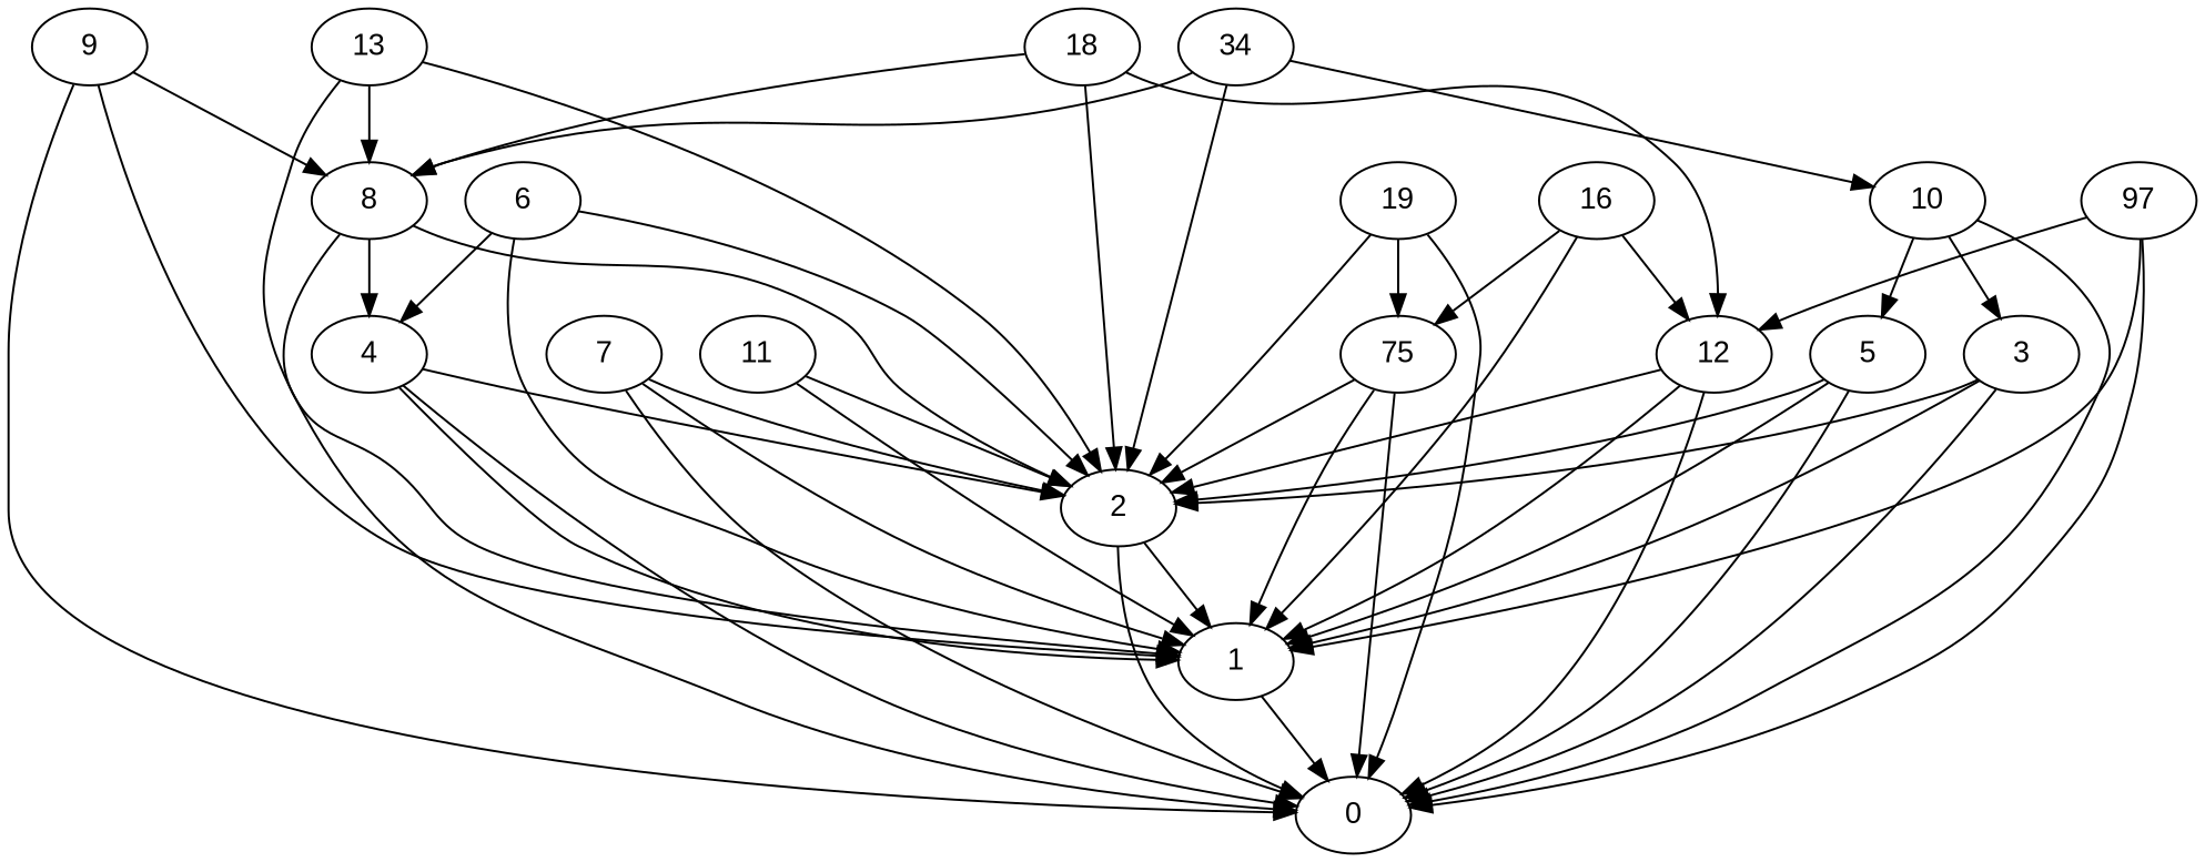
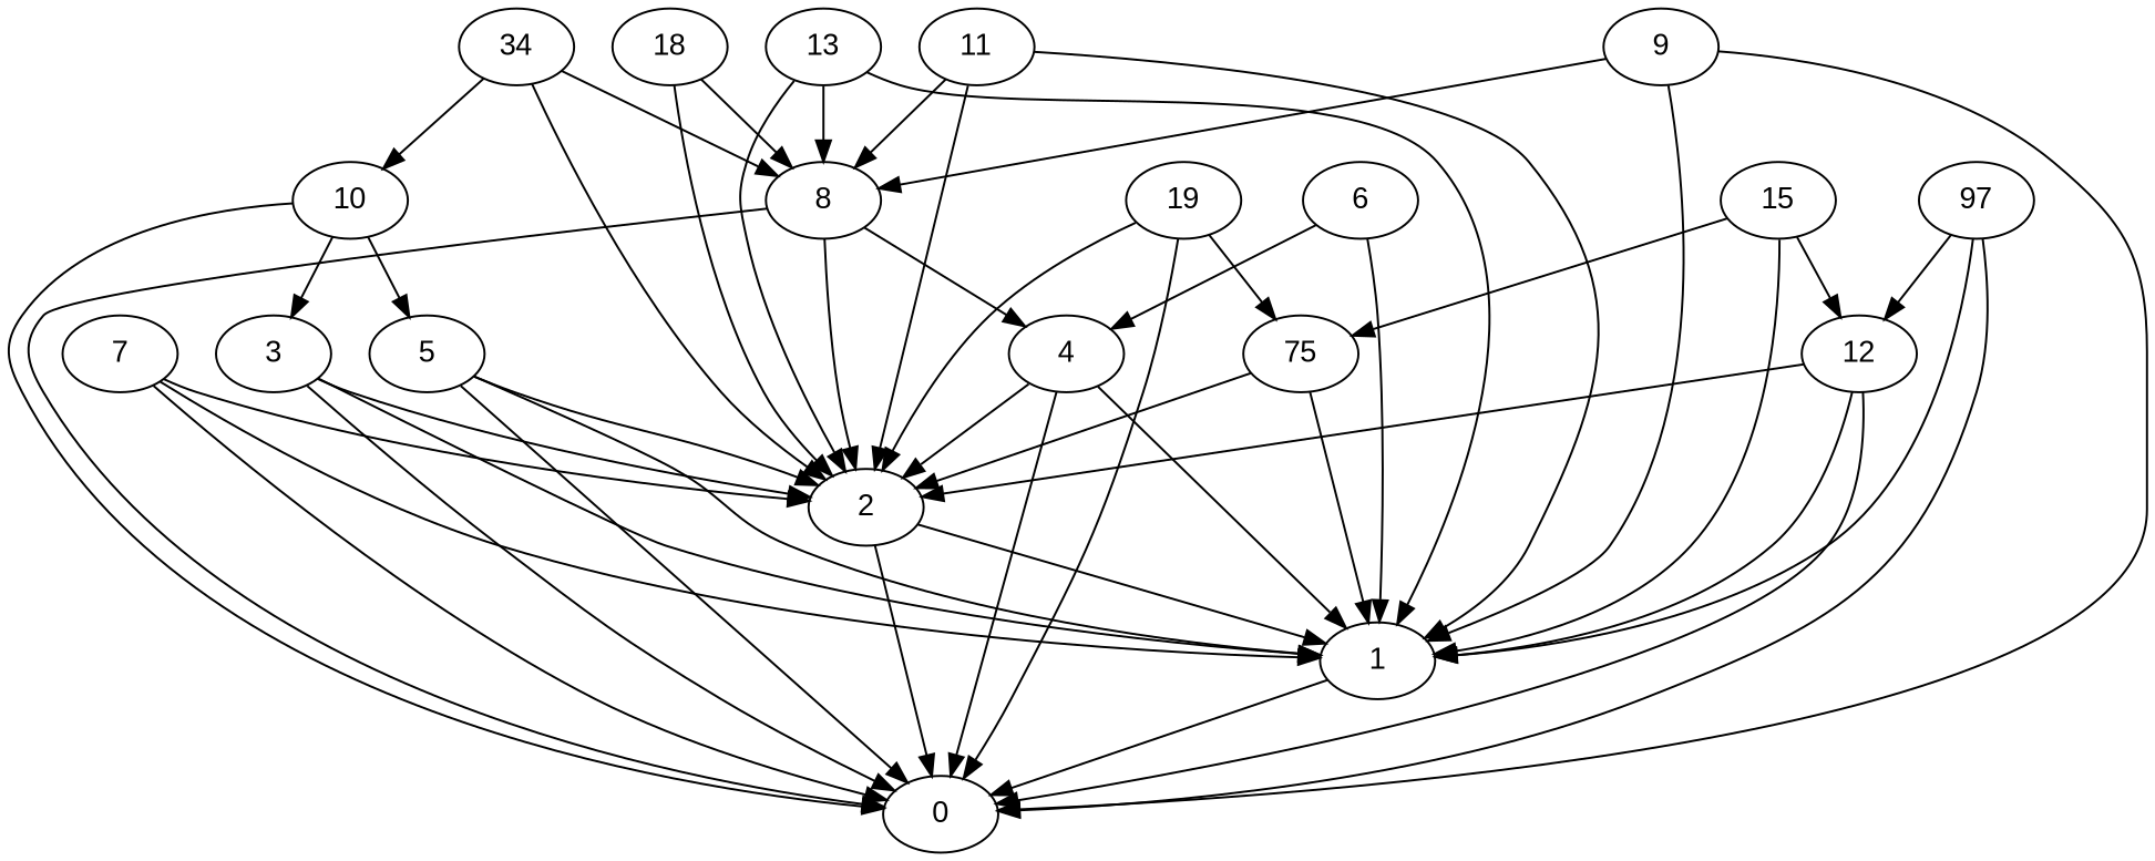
  digraph {
    fontname="Liberation Sans"
    node [fontname="Liberation Sans"]
    edge [fontname="Liberation Sans"]
    1
    0
    2
    3
    4
    5
    6
    7
    8
    9
    10
    11
    12
    13
    n15 [label=34]
    n16 [label=75]
-   16
+   16 [label=15]
    n18 [label=97]
    18
    19
    1 -> 0
    2 -> 1
    2 -> 0
    3 -> 1
    3 -> 0
    3 -> 2
    4 -> 1
    4 -> 0
    4 -> 2
    5 -> 1
    5 -> 0
    5 -> 2
    6 -> 1
-   6 -> 2
    6 -> 4
    7 -> 1
    7 -> 0
    7 -> 2
    8 -> 0
    8 -> 2
    8 -> 4
    9 -> 1
    9 -> 0
    9 -> 8
    10 -> 0
    10 -> 3
    10 -> 5
    11 -> 1
    11 -> 2
+   11 -> 8
    12 -> 1
    12 -> 0
    12 -> 2
    13 -> 1
    13 -> 2
    13 -> 8
    n15 -> 2
    n15 -> 8
    n15 -> 10
    n16 -> 1
-   n16 -> 0
    n16 -> 2
    16 -> 1
    16 -> 12
    16 -> n16
    n18 -> 1
    n18 -> 0
    n18 -> 12
    18 -> 2
    18 -> 8
-   18 -> 12
    19 -> 0
    19 -> 2
    19 -> n16
  }
